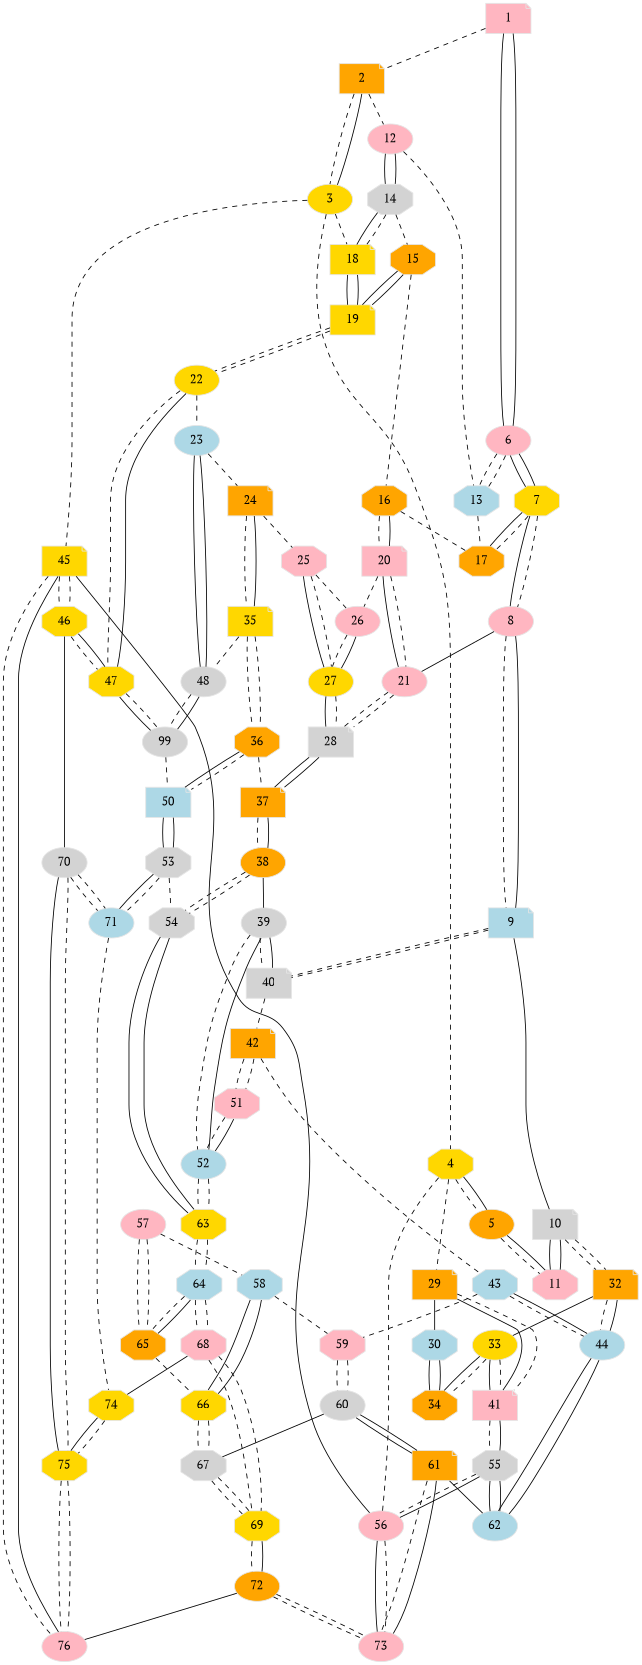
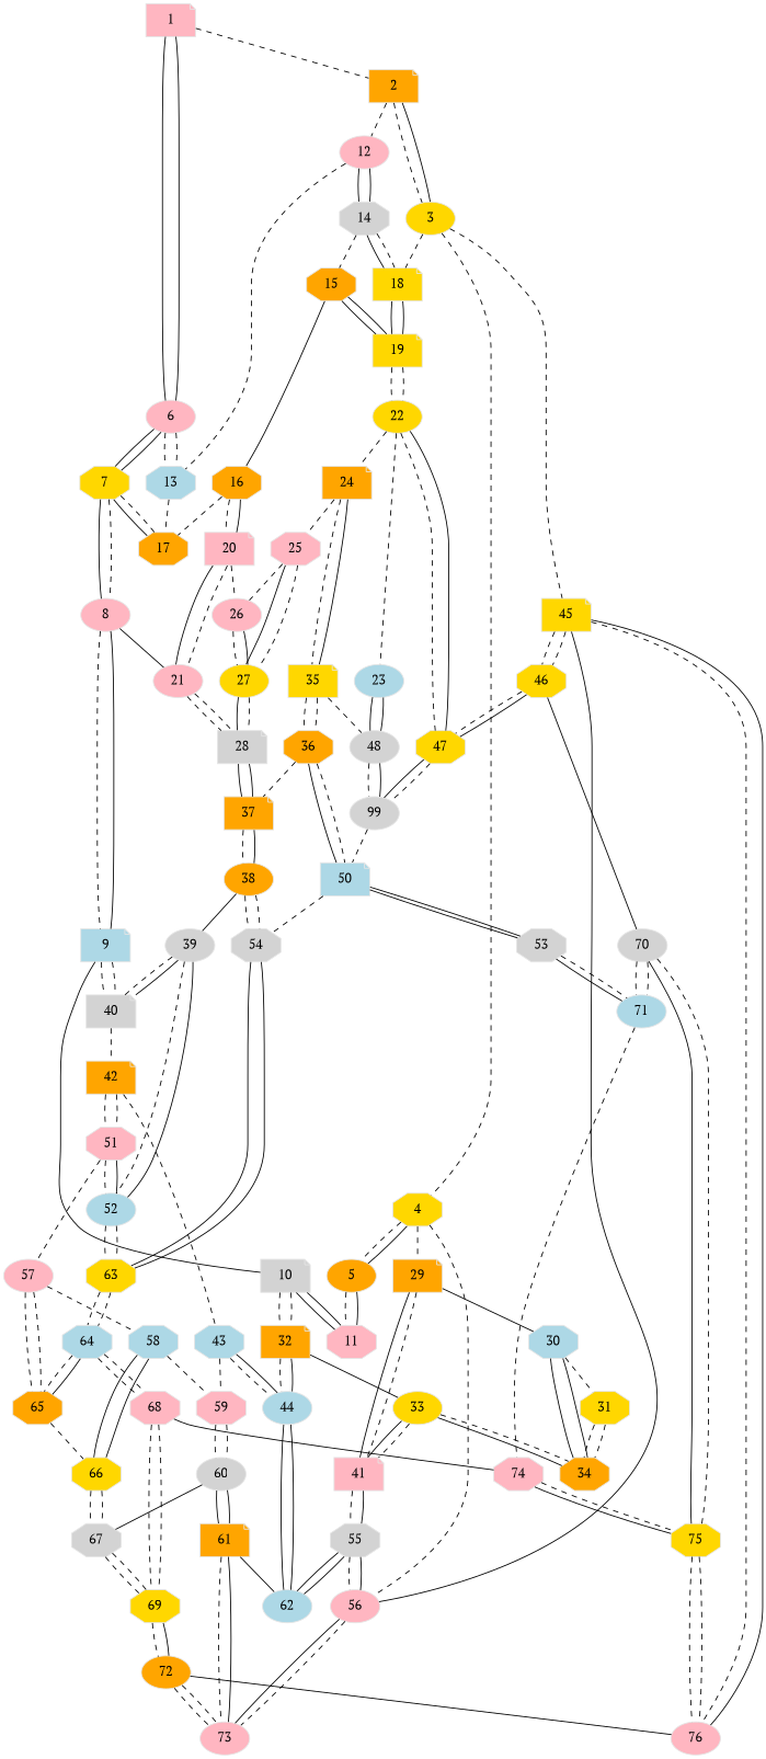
  graph {
    fontname="PT Serif"
    node [color=gray90 fillcolor=lightpink fontname="PT Serif" shape=octagon style=filled]
    edge [fontname="PT Serif" style=dashed]
    1 [shape=note]
    2 [fillcolor=orange shape=note]
    6 [shape=ellipse]
    3 [fillcolor=gold shape=ellipse]
    12 [shape=ellipse]
    7 [fillcolor=gold]
    13 [fillcolor=lightblue]
    4 [fillcolor=gold]
    18 [fillcolor=gold shape=note]
    45 [fillcolor=gold shape=note]
    14 [fillcolor=lightgrey]
    5 [fillcolor=orange shape=ellipse]
    29 [fillcolor=orange shape=note]
    56 [shape=ellipse]
    19 [fillcolor=gold shape=note]
    46 [fillcolor=gold]
    76 [shape=ellipse]
    11
    30 [fillcolor=lightblue]
    41 [shape=note]
    73 [shape=ellipse]
    8 [shape=ellipse]
    17 [fillcolor=orange]
    9 [fillcolor=lightblue shape=note]
    21 [shape=ellipse]
    10 [fillcolor=lightgrey shape=note]
    40 [fillcolor=lightgrey shape=note]
    28 [fillcolor=lightgrey shape=note]
    32 [fillcolor=orange shape=note]
    42 [fillcolor=orange shape=note]
    33 [fillcolor=gold shape=ellipse]
    44 [fillcolor=lightblue shape=ellipse]
    15 [fillcolor=orange]
    16 [fillcolor=orange]
    20 [shape=note]
    22 [fillcolor=gold shape=ellipse]
    26 [shape=ellipse]
    23 [fillcolor=lightblue shape=ellipse]
    47 [fillcolor=gold]
    27 [fillcolor=gold shape=ellipse]
    37 [fillcolor=orange shape=note]
    24 [fillcolor=orange shape=note]
    48 [fillcolor=lightgrey shape=ellipse]
    n44 [fillcolor=lightgrey label=99 shape=ellipse]
    25
    35 [fillcolor=gold shape=note]
    36 [fillcolor=orange]
    38 [fillcolor=orange shape=ellipse]
+   31 [fillcolor=gold]
    34 [fillcolor=orange]
    55 [fillcolor=lightgrey]
    62 [fillcolor=lightblue shape=ellipse]
    50 [fillcolor=lightblue shape=note]
    53 [fillcolor=lightgrey]
    39 [fillcolor=lightgrey shape=ellipse]
    54 [fillcolor=lightgrey]
    52 [fillcolor=lightblue shape=ellipse]
    63 [fillcolor=gold]
    43 [fillcolor=lightblue]
    51
    59
    57 [shape=ellipse]
    60 [fillcolor=lightgrey shape=ellipse]
    70 [fillcolor=lightgrey shape=ellipse]
    71 [fillcolor=lightblue shape=ellipse]
    75 [fillcolor=gold]
    58 [fillcolor=lightblue]
    65 [fillcolor=orange]
    64 [fillcolor=lightblue]
-   74 [fillcolor=gold]
+   74
    66 [fillcolor=gold]
    67 [fillcolor=lightgrey]
    61 [fillcolor=orange shape=note]
    69 [fillcolor=gold]
    68
    72 [fillcolor=orange shape=ellipse]
    1 -- 2
    1 -- 6 [style=solid]
    1 -- 6 [style=solid]
    2 -- 3
    2 -- 3 [style=solid]
    2 -- 12
    6 -- 7 [style=solid]
    6 -- 7 [style=solid]
    6 -- 13
    6 -- 13
    3 -- 4
    3 -- 18
    3 -- 45
    12 -- 13
    12 -- 14 [style=solid]
    12 -- 14 [style=solid]
    7 -- 8 [style=solid]
    7 -- 8
    7 -- 17 [style=solid]
    7 -- 17
    13 -- 17
    4 -- 5
    4 -- 5 [style=solid]
    4 -- 29
    4 -- 56
    18 -- 19 [style=solid]
    18 -- 19 [style=solid]
    45 -- 56 [style=solid]
    45 -- 46
    45 -- 46
    45 -- 76
    45 -- 76 [style=solid]
    14 -- 18 [style=solid]
    14 -- 18
    14 -- 15
    5 -- 11
    5 -- 11 [style=solid]
    29 -- 30 [style=solid]
    29 -- 41 [style=solid]
    29 -- 41
    56 -- 73 [style=solid]
    56 -- 73
    19 -- 22
    19 -- 22
    46 -- 47
    46 -- 47 [style=solid]
    46 -- 70 [style=solid]
+   30 -- 31
    30 -- 34 [style=solid]
    30 -- 34 [style=solid]
    41 -- 55
    41 -- 55 [style=solid]
    8 -- 9
    8 -- 9 [style=solid]
    8 -- 21 [style=solid]
    9 -- 10 [style=solid]
    9 -- 40
    9 -- 40
    21 -- 28
    21 -- 28
    10 -- 11 [style=solid]
    10 -- 11 [style=solid]
    10 -- 32
    10 -- 32
    40 -- 42
    28 -- 37 [style=solid]
    28 -- 37 [style=solid]
    32 -- 33 [style=solid]
    32 -- 44
    32 -- 44 [style=solid]
    42 -- 43
    42 -- 51
    42 -- 51
    33 -- 41 [style=solid]
    33 -- 41
    33 -- 34 [style=solid]
    33 -- 34
    44 -- 62 [style=solid]
    44 -- 62 [style=solid]
    15 -- 19 [style=solid]
    15 -- 19 [style=solid]
-   15 -- 16
+   15 -- 16 [style=solid]
    16 -- 17
    16 -- 20
    16 -- 20 [style=solid]
    20 -- 21 [style=solid]
    20 -- 21
    20 -- 26
    22 -- 23
    22 -- 47
    22 -- 47 [style=solid]
    26 -- 27
    26 -- 27 [style=solid]
-   23 -- 24
+   22 -- 24
    23 -- 48 [style=solid]
    23 -- 48 [style=solid]
    47 -- n44 [style=solid]
    47 -- n44
    27 -- 28 [style=solid]
    27 -- 28
    37 -- 38
    37 -- 38 [style=solid]
    24 -- 25
    24 -- 35
    24 -- 35 [style=solid]
    48 -- n44
    48 -- n44 [style=solid]
    n44 -- 50
    25 -- 26
    25 -- 27 [style=solid]
    25 -- 27
    35 -- 48
    35 -- 36
    35 -- 36
    36 -- 37
    36 -- 50 [style=solid]
    36 -- 50
    38 -- 39 [style=solid]
    38 -- 54
    38 -- 54
+   31 -- 34
+   31 -- 34
    55 -- 56
    55 -- 56 [style=solid]
    55 -- 62 [style=solid]
    55 -- 62 [style=solid]
    50 -- 53 [style=solid]
    50 -- 53 [style=solid]
-   53 -- 54
+   50 -- 54
    53 -- 71 [style=solid]
    53 -- 71
    39 -- 40
    39 -- 40 [style=solid]
    39 -- 52
    39 -- 52 [style=solid]
    54 -- 63 [style=solid]
    54 -- 63 [style=solid]
    52 -- 63
    52 -- 63
    63 -- 64
    63 -- 64
    43 -- 44
    43 -- 44 [style=solid]
    43 -- 59
    51 -- 52
    51 -- 52 [style=solid]
+   51 -- 57
    59 -- 60
    59 -- 60
    57 -- 58
    57 -- 65
    57 -- 65
    60 -- 67 [style=solid]
    60 -- 61 [style=solid]
    60 -- 61 [style=solid]
    70 -- 71
    70 -- 71
    70 -- 75 [style=solid]
    70 -- 75
    71 -- 74
    75 -- 76
    75 -- 76
    58 -- 59
    58 -- 66 [style=solid]
    58 -- 66 [style=solid]
    65 -- 66
    64 -- 65
    64 -- 65 [style=solid]
    64 -- 68
    64 -- 68
    74 -- 75 [style=solid]
    74 -- 75
    66 -- 67
    66 -- 67
    67 -- 69
    67 -- 69
    61 -- 73
    61 -- 73 [style=solid]
    61 -- 62 [style=solid]
    69 -- 72
    69 -- 72 [style=solid]
    68 -- 74 [style=solid]
    68 -- 69
    68 -- 69
    72 -- 76 [style=solid]
    72 -- 73
    72 -- 73
  }
